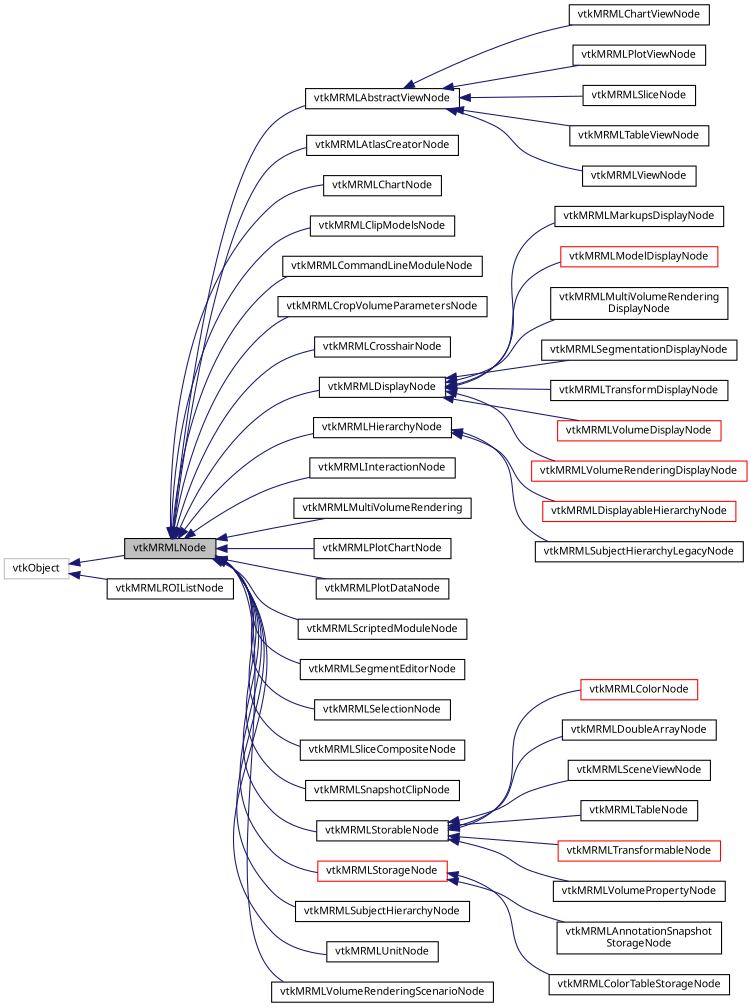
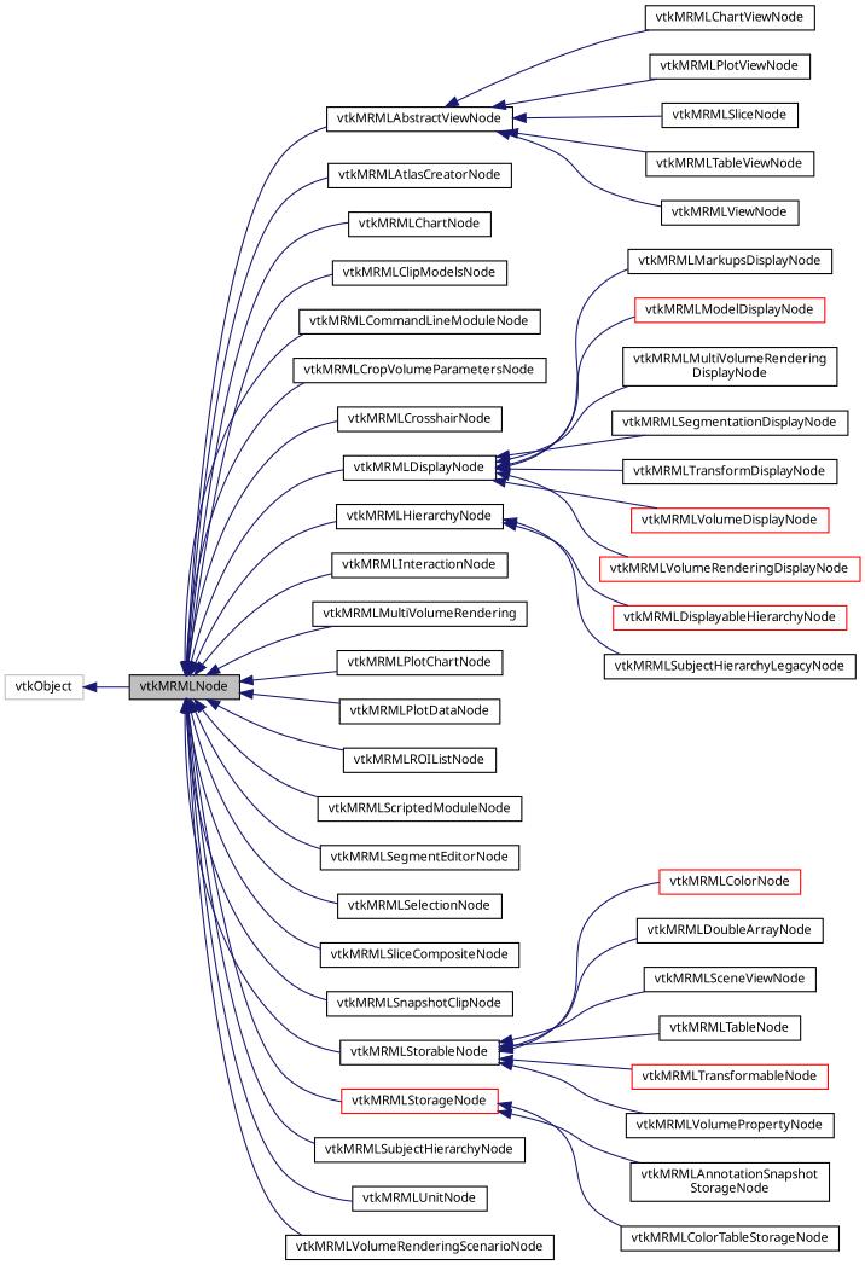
  digraph {
    fontname="Noto Sans"
    rankdir=LR
    node [color=black fontname="Noto Sans" fontsize=10 shape=record]
    edge [color=midnightblue dir=back fontname="Noto Sans" fontsize=10 labelfontname=Helvetica labelfontsize=10 style=solid]
    n1 [fillcolor=grey75 fontcolor=black height=0.2 label=vtkMRMLNode style=filled width=0.4]
    n2 [height=0.2 label=vtkMRMLAbstractViewNode width=0.4]
    n3 [height=0.2 label=vtkMRMLAtlasCreatorNode width=0.4]
    n4 [height=0.2 label=vtkMRMLChartNode width=0.4]
    n5 [height=0.2 label=vtkMRMLClipModelsNode width=0.4]
    n6 [height=0.2 label=vtkMRMLCommandLineModuleNode width=0.4]
    n7 [height=0.2 label=vtkMRMLCropVolumeParametersNode width=0.4]
    n8 [height=0.2 label=vtkMRMLCrosshairNode width=0.4]
    n9 [height=0.2 label=vtkMRMLDisplayNode width=0.4]
    n10 [height=0.2 label=vtkMRMLHierarchyNode width=0.4]
    n11 [height=0.2 label=vtkMRMLInteractionNode width=0.4]
    n12 [height=0.2 label=vtkMRMLMultiVolumeRendering width=0.4]
    n13 [height=0.2 label=vtkMRMLPlotChartNode width=0.4]
    n14 [height=0.2 label=vtkMRMLPlotDataNode width=0.4]
    n15 [height=0.2 label=vtkMRMLROIListNode width=0.4]
    n16 [height=0.2 label=vtkMRMLScriptedModuleNode width=0.4]
    n17 [height=0.2 label=vtkMRMLSegmentEditorNode width=0.4]
    n18 [height=0.2 label=vtkMRMLSelectionNode width=0.4]
    n19 [height=0.2 label=vtkMRMLSliceCompositeNode width=0.4]
    n20 [height=0.2 label=vtkMRMLSnapshotClipNode width=0.4]
    n21 [height=0.2 label=vtkMRMLStorableNode width=0.4]
    n22 [color=red height=0.2 label=vtkMRMLStorageNode width=0.4]
    n23 [height=0.2 label=vtkMRMLSubjectHierarchyNode width=0.4]
    n24 [height=0.2 label=vtkMRMLUnitNode width=0.4]
    n25 [height=0.2 label=vtkMRMLVolumeRenderingScenarioNode width=0.4]
    n26 [height=0.2 label=vtkMRMLChartViewNode width=0.4]
    n27 [height=0.2 label=vtkMRMLPlotViewNode width=0.4]
    n28 [height=0.2 label=vtkMRMLSliceNode width=0.4]
    n29 [height=0.2 label=vtkMRMLTableViewNode width=0.4]
    n30 [height=0.2 label=vtkMRMLViewNode width=0.4]
    n31 [height=0.2 label=vtkMRMLMarkupsDisplayNode width=0.4]
    n32 [color=red height=0.2 label=vtkMRMLModelDisplayNode width=0.4]
    n33 [height=0.2 label="vtkMRMLMultiVolumeRendering\lDisplayNode" width=0.4]
    n34 [height=0.2 label=vtkMRMLSegmentationDisplayNode width=0.4]
    n35 [height=0.2 label=vtkMRMLTransformDisplayNode width=0.4]
    n36 [color=red height=0.2 label=vtkMRMLVolumeDisplayNode width=0.4]
    n37 [color=red height=0.2 label=vtkMRMLVolumeRenderingDisplayNode width=0.4]
    n38 [color=red height=0.2 label=vtkMRMLDisplayableHierarchyNode width=0.4]
    n39 [height=0.2 label=vtkMRMLSubjectHierarchyLegacyNode width=0.4]
    n40 [color=red height=0.2 label=vtkMRMLColorNode width=0.4]
    n41 [height=0.2 label=vtkMRMLDoubleArrayNode width=0.4]
    n42 [height=0.2 label=vtkMRMLSceneViewNode width=0.4]
    n43 [height=0.2 label=vtkMRMLTableNode width=0.4]
    n44 [color=red height=0.2 label=vtkMRMLTransformableNode width=0.4]
    n45 [height=0.2 label=vtkMRMLVolumePropertyNode width=0.4]
    n46 [height=0.2 label="vtkMRMLAnnotationSnapshot\lStorageNode" width=0.4]
    n47 [height=0.2 label=vtkMRMLColorTableStorageNode width=0.4]
    n48 [color=grey75 height=0.2 label=vtkObject width=0.4]
    n1 -> n2
    n1 -> n3
    n1 -> n4
    n1 -> n5
    n1 -> n6
    n1 -> n7
    n1 -> n8
    n1 -> n9
    n1 -> n10
    n1 -> n11
    n1 -> n12
    n1 -> n13
    n1 -> n14
-   n48 -> n15
+   n1 -> n15
    n1 -> n16
    n1 -> n17
    n1 -> n18
    n1 -> n19
    n1 -> n20
    n1 -> n21
    n1 -> n22
    n1 -> n23
    n1 -> n24
    n1 -> n25
    n2 -> n26
    n2 -> n27
    n2 -> n28
    n2 -> n29
    n2 -> n30
    n9 -> n31
    n9 -> n32
    n9 -> n33
    n9 -> n34
    n9 -> n35
    n9 -> n36
    n9 -> n37
    n10 -> n38
    n10 -> n39
    n21 -> n40
    n21 -> n41
    n21 -> n42
    n21 -> n43
    n21 -> n44
    n21 -> n45
    n22 -> n46
    n22 -> n47
    n48 -> n1
  }
